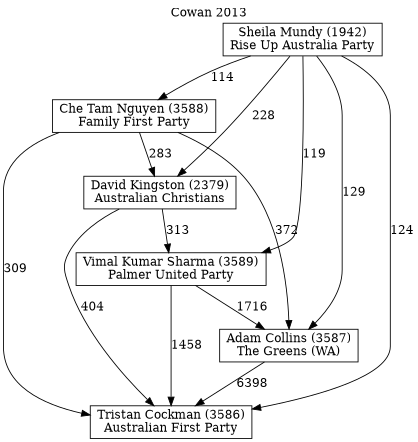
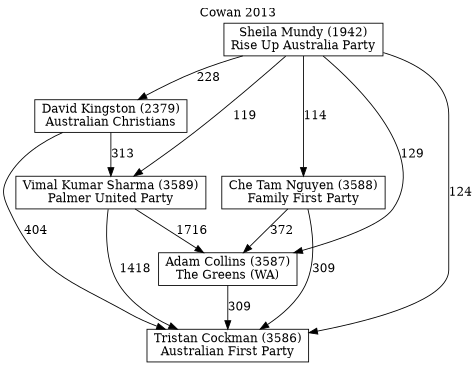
  digraph {
    label="Cowan 2013"
    labelloc=t
    mclimit=10
    node [shape=box]
    n1 [label="Tristan Cockman (3586)\nAustralian First Party"]
    n2 [label="Adam Collins (3587)\nThe Greens (WA)"]
    n3 [label="Vimal Kumar Sharma (3589)\nPalmer United Party"]
    n4 [label="David Kingston (2379)\nAustralian Christians"]
    n5 [label="Che Tam Nguyen (3588)\nFamily First Party"]
    n6 [label="Sheila Mundy (1942)\nRise Up Australia Party"]
-   n2 -> n1 [label=6398]
-   n3 -> n1 [label=1458]
+   n2 -> n1 [label=309]
+   n3 -> n1 [label=1418]
    n3 -> n2 [label=1716]
    n4 -> n1 [label=404]
    n4 -> n3 [label=313]
    n5 -> n1 [label=309]
    n5 -> n2 [label=372]
-   n5 -> n4 [label=283]
    n6 -> n1 [label=124]
    n6 -> n2 [label=129]
    n6 -> n3 [label=119]
    n6 -> n4 [label=228]
    n6 -> n5 [label=114]
  }
